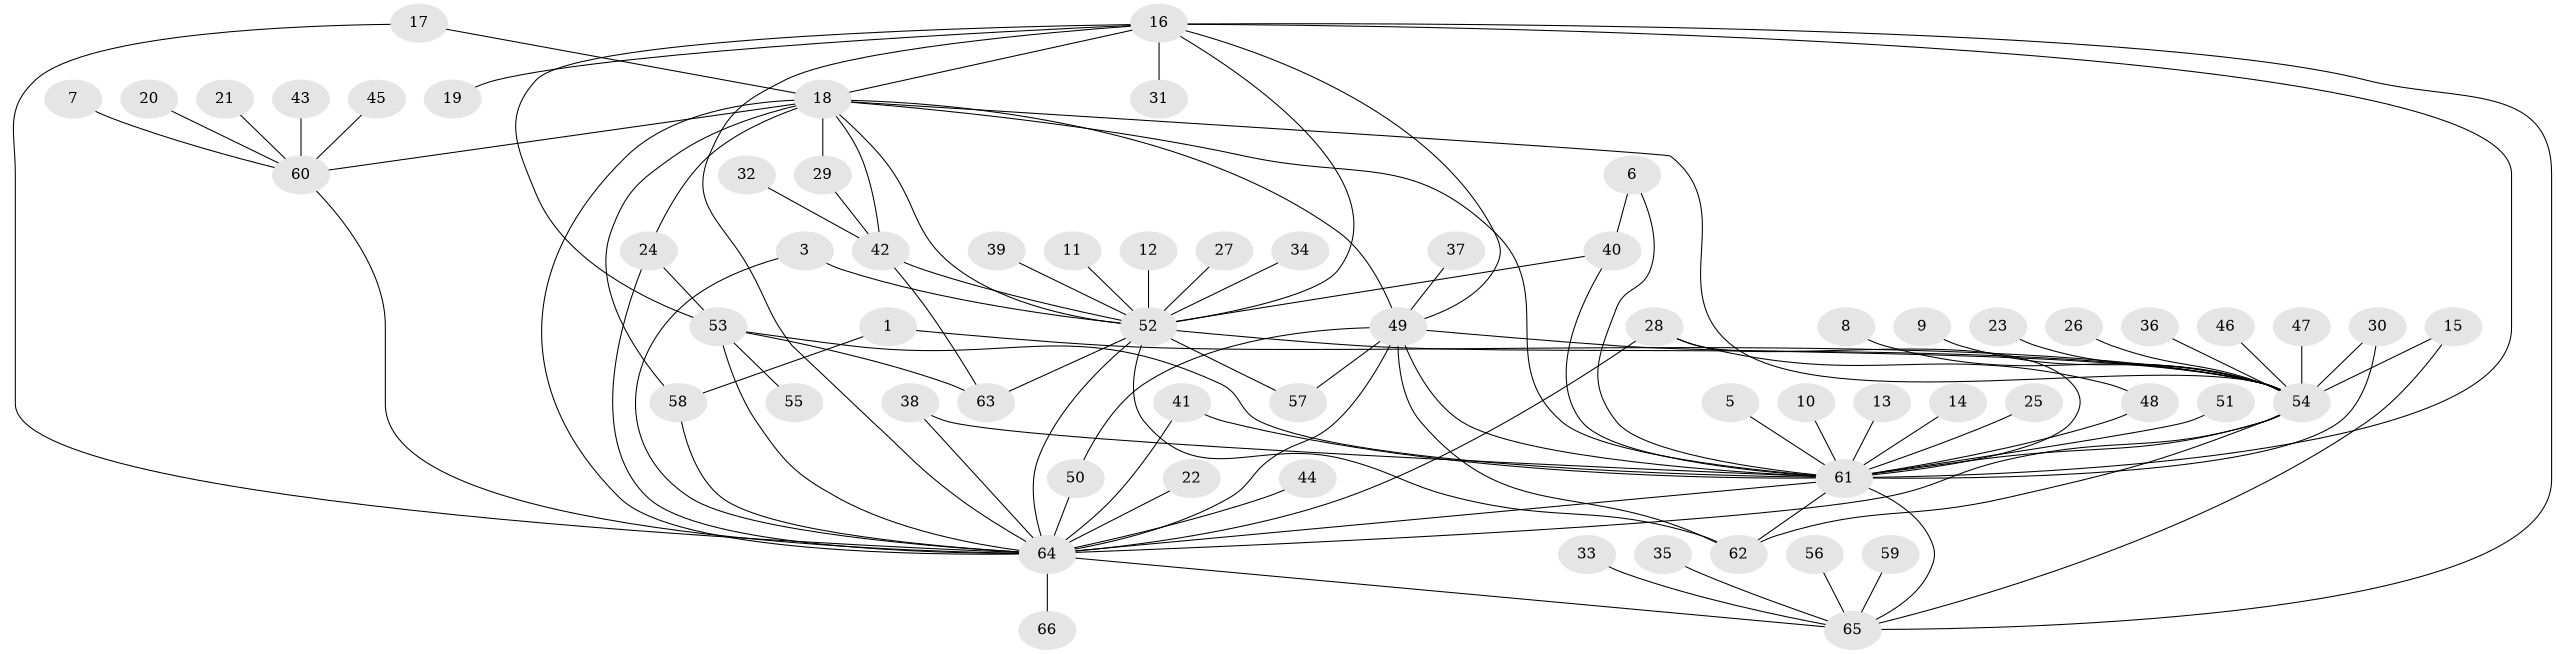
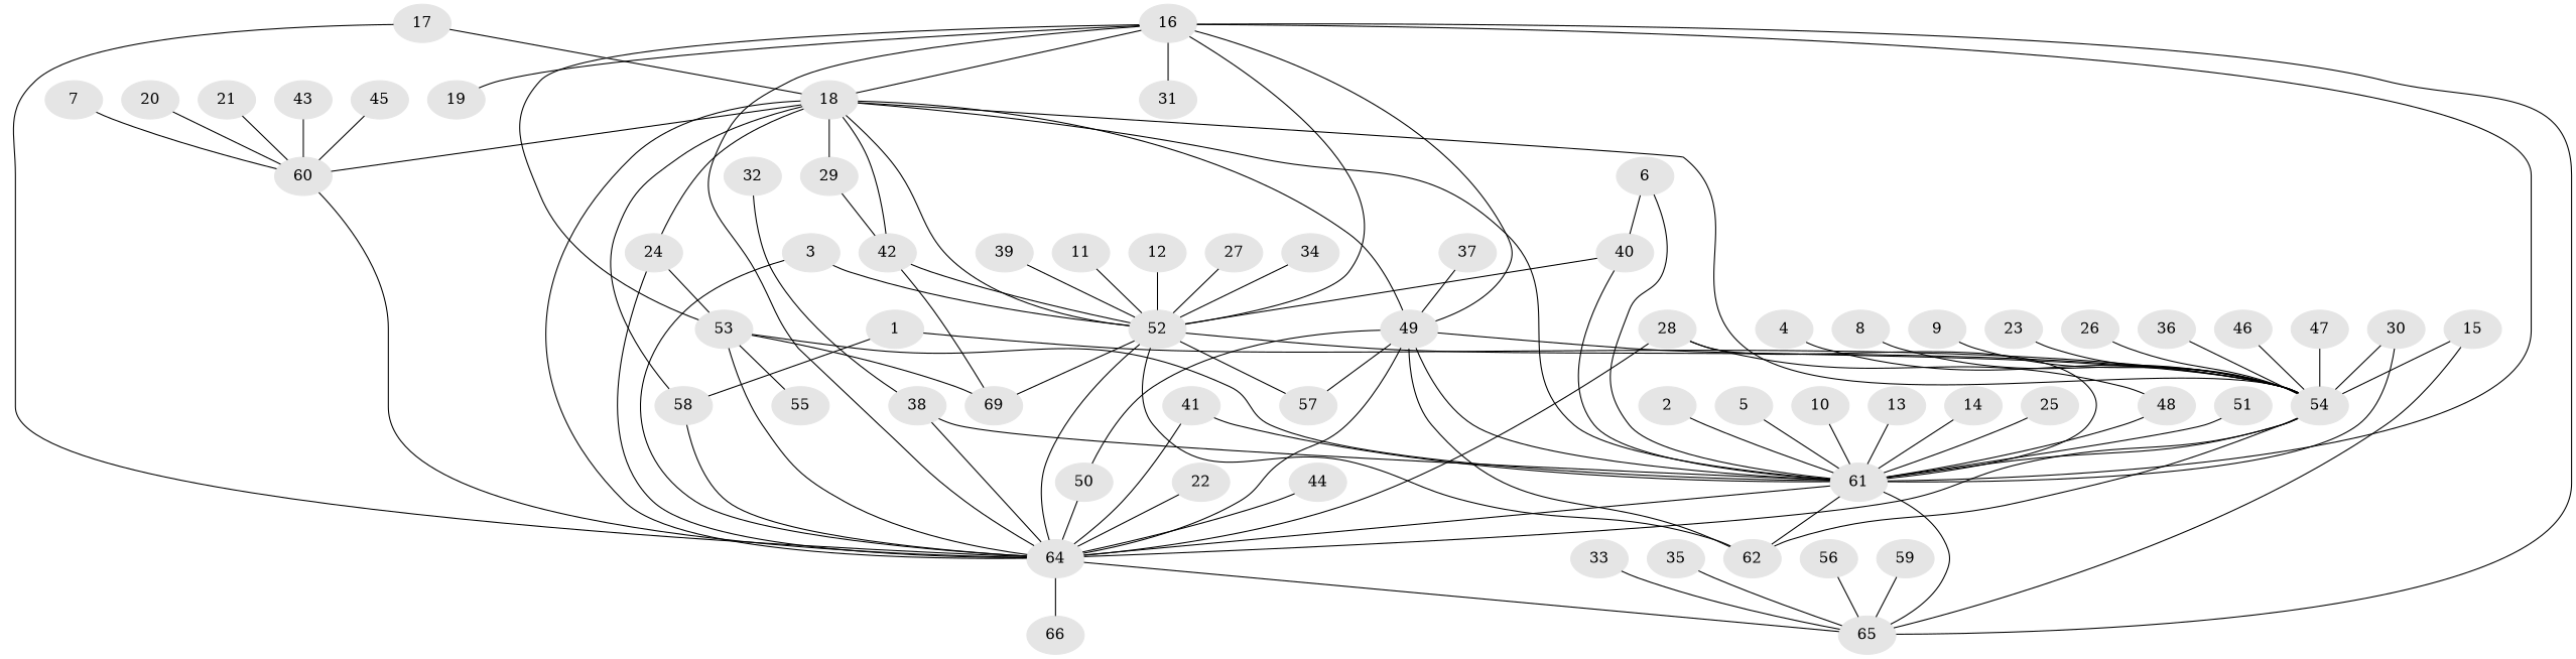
  graph {
    node [color=gray90 style=filled]
    edge [weight=1.0]
    1
    54
    58
    61
    64
    62
+   2
    65
    3
    52
-   63
+   63 [label=69]
    57
    66
+   4
    5
    6
    40
    7
    60
    8
    9
    10
    11
    12
    13
    14
    15
    16
    18
    19
    31
    49
    53
    24
    29
    42
    48
    50
    55
    17
    20
    21
    22
    23
    25
    26
    27
    28
    30
    32
    33
    34
    35
    36
    37
    38
    39
    41
    43
    44
    45
    46
    47
    51
    56
    59
    1 -- 54
    1 -- 58
    54 -- 61 [weight=3.0]
    54 -- 64 [weight=2.0]
    54 -- 62
    58 -- 64
    61 -- 64 [weight=2.0]
    61 -- 62
    61 -- 65
    64 -- 65
    64 -- 66
+   2 -- 61
    3 -- 64
    3 -- 52
    52 -- 54 [weight=3.0]
    52 -- 64
    52 -- 62
    52 -- 63
    52 -- 57
+   4 -- 54
    5 -- 61
    6 -- 61
    6 -- 40
    40 -- 61
    40 -- 52
    7 -- 60
    60 -- 64
    8 -- 54
    9 -- 54
    10 -- 61
    11 -- 52
    12 -- 52
    13 -- 61 [weight=2.0]
    14 -- 61
    15 -- 54
    15 -- 65
    16 -- 61
    16 -- 64
    16 -- 65
    16 -- 52
    16 -- 18
    16 -- 19
    16 -- 31
    16 -- 49
    16 -- 53
    18 -- 54
    18 -- 58
    18 -- 61
    18 -- 64 [weight=2.0]
    18 -- 52
    18 -- 60
    18 -- 49
    18 -- 24
    18 -- 29
    18 -- 42
    49 -- 54
    49 -- 61
    49 -- 64
    49 -- 62
    49 -- 57
    49 -- 50
    53 -- 61
    53 -- 64
    53 -- 63
    53 -- 55
    24 -- 64
    24 -- 53
    29 -- 42
    42 -- 52
    42 -- 63
    48 -- 61
    50 -- 64
    17 -- 64
    17 -- 18
    20 -- 60
    21 -- 60
    22 -- 64
    23 -- 54
    25 -- 61
    26 -- 54
    27 -- 52
    28 -- 61
    28 -- 64
    28 -- 48
    30 -- 54
    30 -- 61
-   32 -- 42
+   32 -- 38
    33 -- 65
    34 -- 52
    35 -- 65
    36 -- 54
    37 -- 49
    38 -- 61
    38 -- 64
    39 -- 52
    41 -- 61
    41 -- 64
    43 -- 60
    44 -- 64
    45 -- 60
    46 -- 54
    47 -- 54
    51 -- 61
    56 -- 65
    59 -- 65
  }
